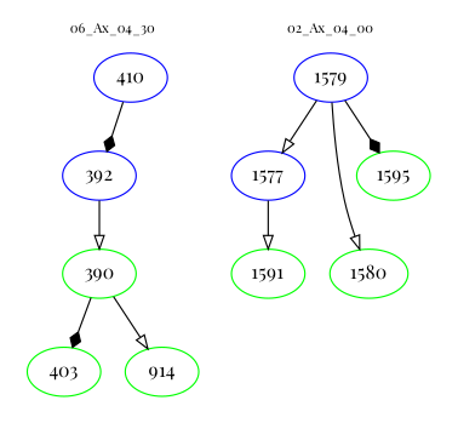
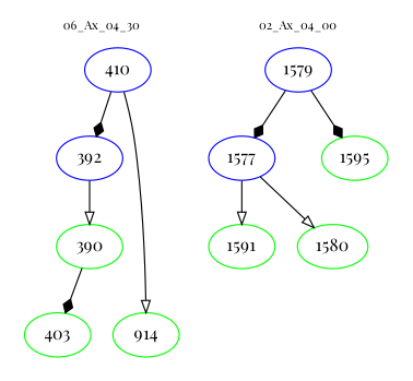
  digraph {
    fontname="Playfair Display"
    node [color=green fontname="Playfair Display"]
    edge [arrowhead=onormal color=black fontname="Playfair Display"]
    n1 [color=blue label=410]
    n2 [color=blue label=392]
    n3 [label=914]
    n4 [label=403]
    n5 [label=390]
    n6 [color=blue label=1579]
    n7 [color=blue label=1577]
    n8 [label=1580]
    n9 [label=1595]
    n10 [label=1591]
    subgraph cluster_1 {
      color=white
      fontsize=10
      label="06_Ax_04_30"
      n1
      n2
      n3
      n4
      n5
    }
    subgraph cluster_2 {
      color=white
      fontsize=10
      label="02_Ax_04_00"
      n6
      n7
      n8
      n9
      n10
    }
    n1 -> n2 [arrowhead=diamond]
-   n5 -> n3
+   n1 -> n3
    n2 -> n5
    n5 -> n4 [arrowhead=diamond]
-   n6 -> n7
-   n6 -> n8
+   n6 -> n7 [arrowhead=diamond]
+   n7 -> n8
    n6 -> n9 [arrowhead=diamond]
    n7 -> n10
  }
